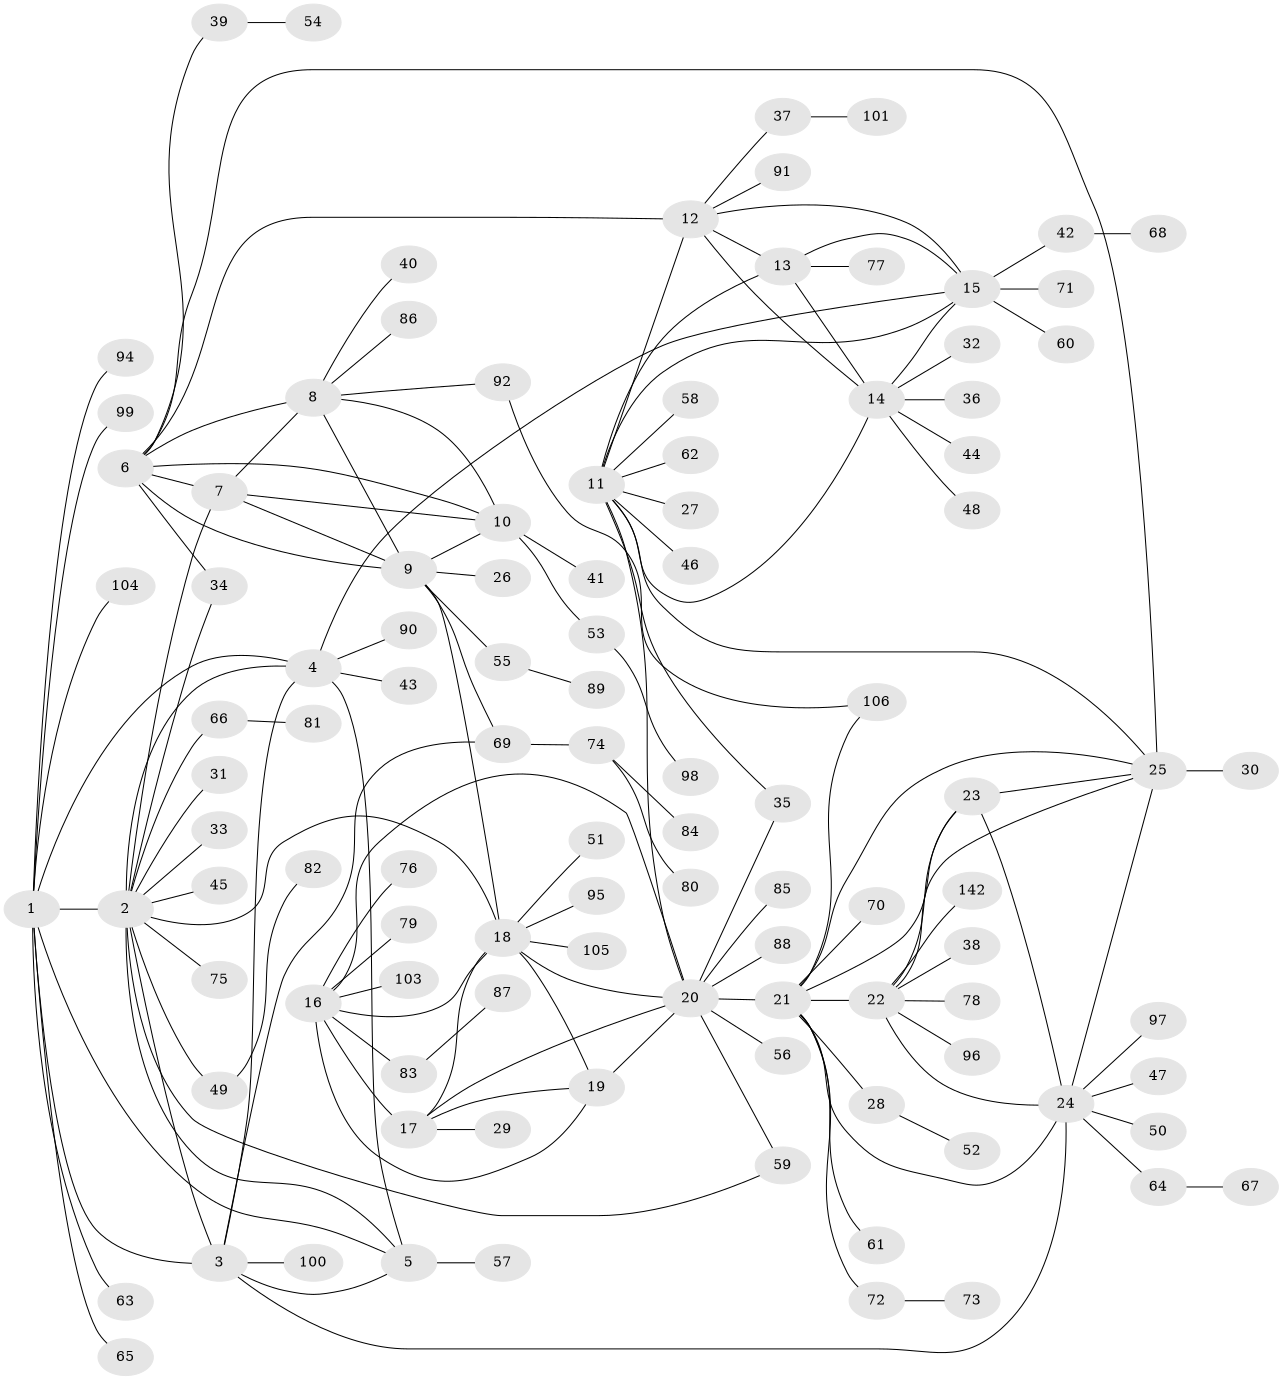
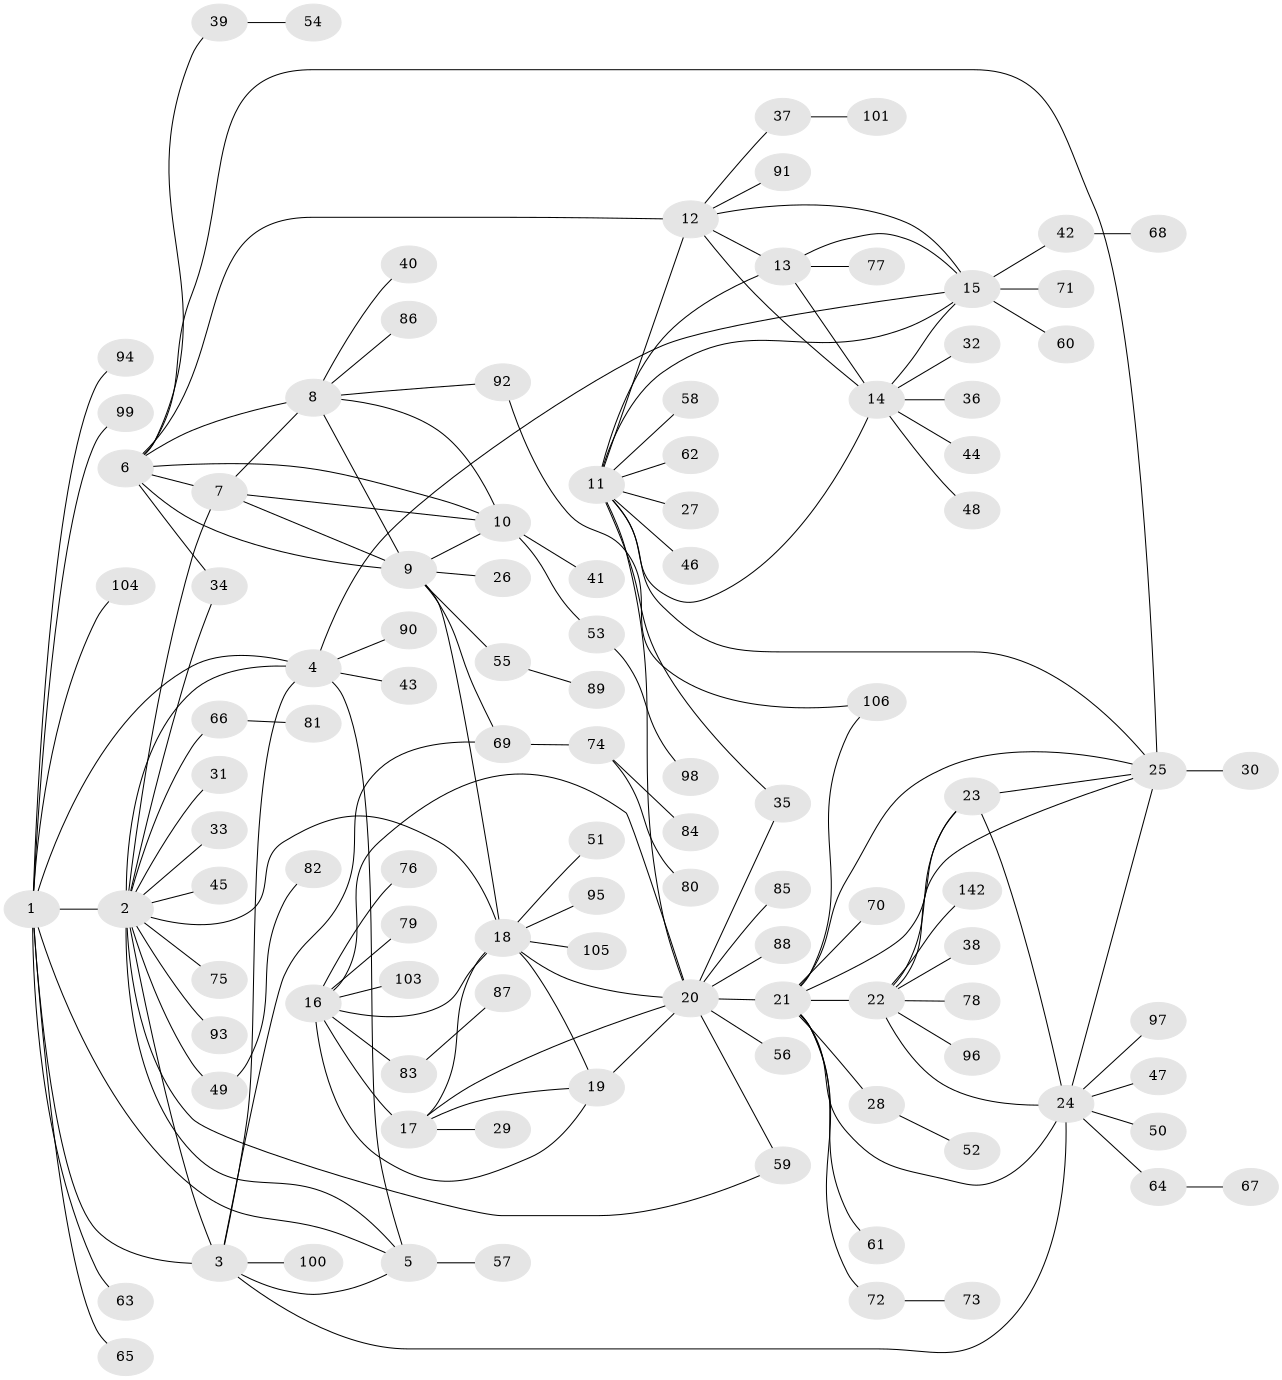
  graph {
    rankdir=LR
    node [color=gray90 style=filled]
    1
    2
    3
    4
    5
    63
    65
    94
    99
    104
    7
    18
    31
    33
    34
    45
    49
    59
    66
    75
+   93
    24
    69
    100
    15
    43
    90
    57
    8
    9
    10
    20
    19
    51
    95
    105
    82
    81
    25
    47
    50
    64
    97
    74
    42
    60
    71
    6
    12
    39
    40
    86
    92
    26
    55
    41
    53
    13
    14
    37
    91
    30
    54
    106
    89
    98
    11
    27
    35
    46
    58
    62
    77
    32
    36
    44
    48
    21
    56
    85
    88
    101
    68
    16
    17
    76
    79
    83
    103
    29
    87
    22
    23
    28
    61
    70
    72
    38
    78
    96
    n101 [label=142]
    52
    73
    67
    80
    84
    1 -- 2
    1 -- 3
    1 -- 4
    1 -- 5
    1 -- 63
    1 -- 65
    1 -- 94
    1 -- 99
    1 -- 104
    2 -- 3
    2 -- 4
    2 -- 5
    2 -- 7
    2 -- 18
    2 -- 31
    2 -- 33
    2 -- 34
    2 -- 45
    2 -- 49
    2 -- 59
    2 -- 66
    2 -- 75
+   2 -- 93
    3 -- 4
    3 -- 5
    3 -- 24
    3 -- 69
    3 -- 100
    4 -- 5
    4 -- 15
    4 -- 43
    4 -- 90
    5 -- 57
    7 -- 8
    7 -- 9
    7 -- 10
    18 -- 20
    18 -- 19
    18 -- 51
    18 -- 95
    18 -- 105
    49 -- 82
    66 -- 81
    24 -- 25
    24 -- 47
    24 -- 50
    24 -- 64
    24 -- 97
    69 -- 74
    15 -- 42
    15 -- 60
    15 -- 71
    8 -- 9
    8 -- 10
    8 -- 40
    8 -- 86
    8 -- 92
    9 -- 18
    9 -- 69
    9 -- 10
    9 -- 26
    9 -- 55
    10 -- 41
    10 -- 53
    20 -- 59
    20 -- 35
    20 -- 21
    20 -- 56
    20 -- 85
    20 -- 88
    19 -- 20
    25 -- 30
    64 -- 67
    74 -- 80
    74 -- 84
    42 -- 68
    6 -- 7
    6 -- 34
    6 -- 8
    6 -- 9
    6 -- 10
    6 -- 25
    6 -- 12
    6 -- 39
    12 -- 15
    12 -- 13
    12 -- 14
    12 -- 37
    12 -- 91
    39 -- 54
    92 -- 106
    55 -- 89
    53 -- 98
    13 -- 15
    13 -- 14
    13 -- 77
    14 -- 15
    14 -- 32
    14 -- 36
    14 -- 44
    14 -- 48
    37 -- 101
    11 -- 15
    11 -- 20
    11 -- 25
    11 -- 12
    11 -- 13
    11 -- 14
    11 -- 27
    11 -- 35
    11 -- 46
    11 -- 58
    11 -- 62
    21 -- 24
    21 -- 25
    21 -- 106
    21 -- 22
    21 -- 23
    21 -- 28
    21 -- 61
    21 -- 70
    21 -- 72
    16 -- 18
    16 -- 20
    16 -- 19
    16 -- 17
    16 -- 76
    16 -- 79
    16 -- 83
    16 -- 103
    17 -- 18
    17 -- 20
    17 -- 19
    17 -- 29
    83 -- 87
    22 -- 24
    22 -- 25
    22 -- 23
    22 -- 38
    22 -- 78
    22 -- 96
    22 -- n101
    23 -- 24
    23 -- 25
    28 -- 52
    72 -- 73
  }
